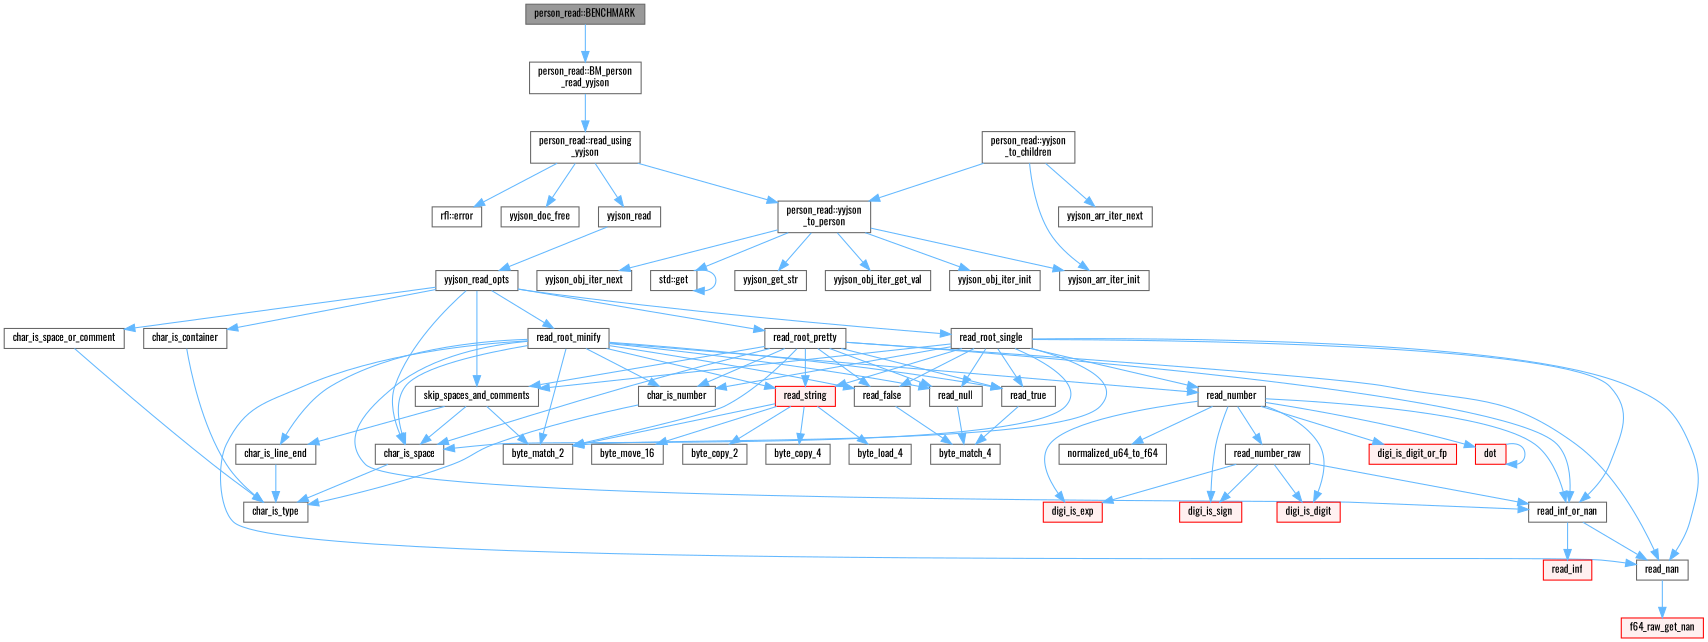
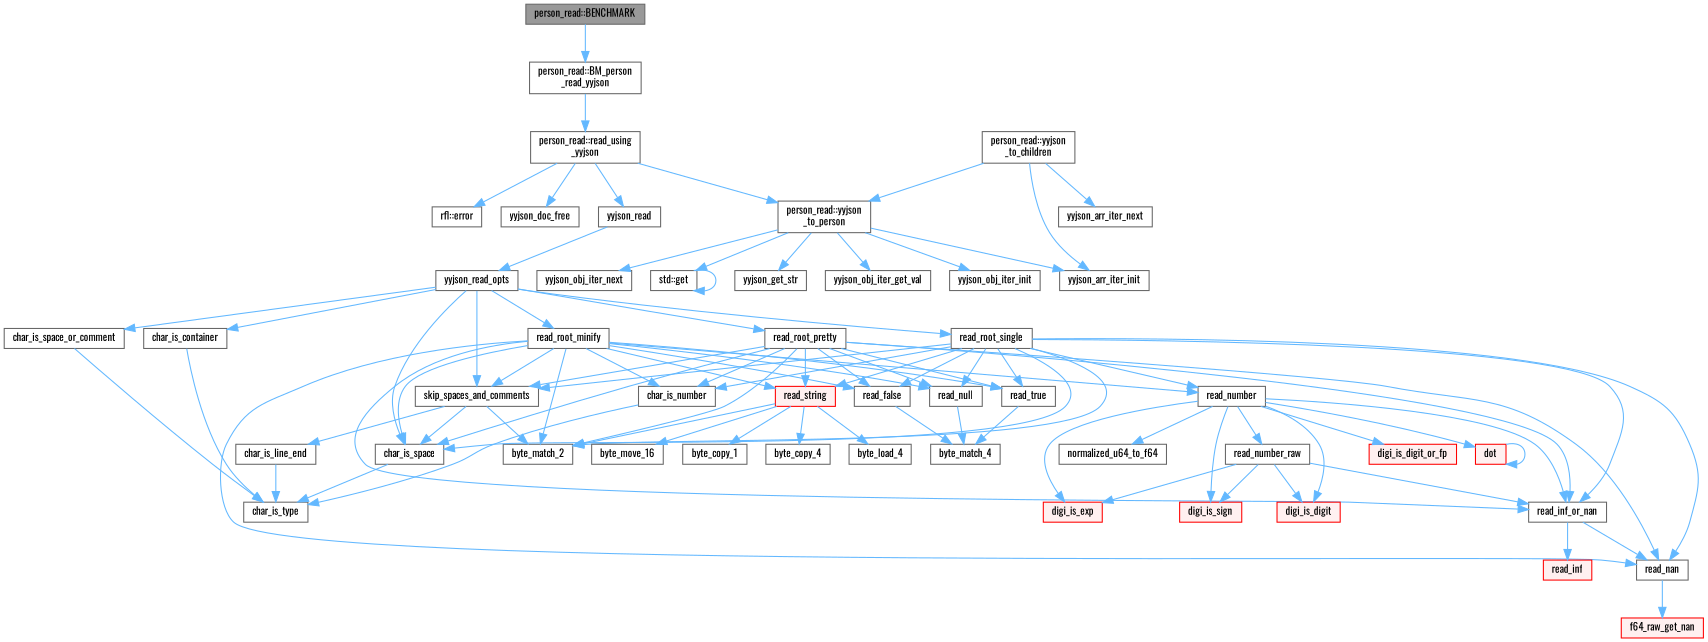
  digraph {
    fontname=Oswald
    rankdir=TB
    node [color=grey40 fillcolor=white fontname=Oswald fontsize=10 shape=box style=filled]
    edge [color=steelblue1 fontname=Oswald fontsize=10 labelfontname=Helvetica labelfontsize=10 style=solid]
    n1 [color=gray40 fillcolor=grey60 fontcolor=black height=0.2 label="person_read::BENCHMARK" width=0.4]
    n2 [height=0.2 label="person_read::BM_person\l_read_yyjson" width=0.4]
    n3 [height=0.2 label="person_read::read_using\l_yyjson" width=0.4]
    n4 [height=0.2 label="rfl::error" width=0.4]
    n5 [height=0.2 label=yyjson_doc_free width=0.4]
    n6 [height=0.2 label=yyjson_read width=0.4]
    n7 [height=0.2 label="person_read::yyjson\l_to_person" width=0.4]
    n8 [height=0.2 label=yyjson_read_opts width=0.4]
    n9 [height=0.2 label="std::get" width=0.4]
    n10 [height=0.2 label=yyjson_get_str width=0.4]
    n11 [height=0.2 label=yyjson_obj_iter_get_val width=0.4]
    n12 [height=0.2 label=yyjson_obj_iter_init width=0.4]
    n13 [height=0.2 label=yyjson_obj_iter_next width=0.4]
    n14 [height=0.2 label=yyjson_arr_iter_init width=0.4]
    n15 [height=0.2 label=char_is_container width=0.4]
    n16 [height=0.2 label=char_is_space width=0.4]
    n17 [height=0.2 label=char_is_space_or_comment width=0.4]
    n18 [height=0.2 label=read_root_minify width=0.4]
    n19 [height=0.2 label=skip_spaces_and_comments width=0.4]
    n20 [height=0.2 label=read_root_pretty width=0.4]
    n21 [height=0.2 label=read_root_single width=0.4]
    n22 [height=0.2 label=char_is_type width=0.4]
    n23 [height=0.2 label=byte_match_2 width=0.4]
    n24 [height=0.2 label=char_is_number width=0.4]
    n25 [height=0.2 label=read_false width=0.4]
    n26 [height=0.2 label=read_inf_or_nan width=0.4]
    n27 [height=0.2 label=read_nan width=0.4]
    n28 [height=0.2 label=read_null width=0.4]
    n29 [height=0.2 label=read_number width=0.4]
    n30 [color=red fillcolor="#FFF0F0" height=0.2 label=read_string width=0.4]
    n31 [height=0.2 label=read_true width=0.4]
    n32 [height=0.2 label=char_is_line_end width=0.4]
    n33 [height=0.2 label=byte_match_4 width=0.4]
    n34 [color=red fillcolor="#FFF0F0" height=0.2 label=read_inf width=0.4]
    n35 [color=red fillcolor="#FFF0F0" height=0.2 label=f64_raw_get_nan width=0.4]
    n36 [color=red fillcolor="#FFF0F0" height=0.2 label=digi_is_digit width=0.4]
    n37 [color=red fillcolor="#FFF0F0" height=0.2 label=digi_is_digit_or_fp width=0.4]
    n38 [color=red fillcolor="#FFF0F0" height=0.2 label=digi_is_exp width=0.4]
    n39 [color=red fillcolor="#FFF0F0" height=0.2 label=digi_is_sign width=0.4]
    n40 [color=red fillcolor="#FFF0F0" height=0.2 label=dot width=0.4]
    n41 [height=0.2 label=normalized_u64_to_f64 width=0.4]
    n42 [height=0.2 label=read_number_raw width=0.4]
-   n43 [height=0.2 label=byte_copy_2 width=0.4]
+   n43 [height=0.2 label=byte_copy_1 width=0.4]
    n44 [height=0.2 label=byte_copy_4 width=0.4]
    n45 [height=0.2 label=byte_load_4 width=0.4]
    n46 [height=0.2 label=byte_move_16 width=0.4]
    n47 [height=0.2 label="person_read::yyjson\l_to_children" width=0.4]
    n48 [height=0.2 label=yyjson_arr_iter_next width=0.4]
    n1 -> n2
    n2 -> n3
    n3 -> n4
    n3 -> n5
    n3 -> n6
    n3 -> n7
    n6 -> n8
    n7 -> n9
    n7 -> n10
    n7 -> n11
    n7 -> n12
    n7 -> n13
    n7 -> n14
    n8 -> n15
    n8 -> n16
    n8 -> n17
    n8 -> n18
    n8 -> n19
    n8 -> n20
    n8 -> n21
    n9 -> n9
    n15 -> n22
    n16 -> n22
    n17 -> n22
    n18 -> n16
-   n18 -> n32
+   n18 -> n19
    n18 -> n23
    n18 -> n24
    n18 -> n25
    n18 -> n26
    n18 -> n27
    n18 -> n28
    n18 -> n29
    n18 -> n30
    n18 -> n31
    n19 -> n16
    n19 -> n23
    n19 -> n32
    n20 -> n16
    n20 -> n19
    n20 -> n23
    n20 -> n24
    n20 -> n25
    n20 -> n26
    n20 -> n27
    n20 -> n28
    n20 -> n30
    n20 -> n31
    n21 -> n16
    n21 -> n19
    n21 -> n23
    n21 -> n24
    n21 -> n25
    n21 -> n26
    n21 -> n27
    n21 -> n28
    n21 -> n29
    n21 -> n30
    n21 -> n31
    n24 -> n22
    n25 -> n33
    n26 -> n27
    n26 -> n34
    n27 -> n35
    n28 -> n33
    n29 -> n26
    n29 -> n36
    n29 -> n37
    n29 -> n38
    n29 -> n39
    n29 -> n40
    n29 -> n41
    n29 -> n42
    n30 -> n23
    n30 -> n43
    n30 -> n44
    n30 -> n45
    n30 -> n46
    n31 -> n33
    n32 -> n22
    n40 -> n40
    n42 -> n26
    n42 -> n36
    n42 -> n38
    n42 -> n39
    n47 -> n7
    n47 -> n14
    n47 -> n48
  }
